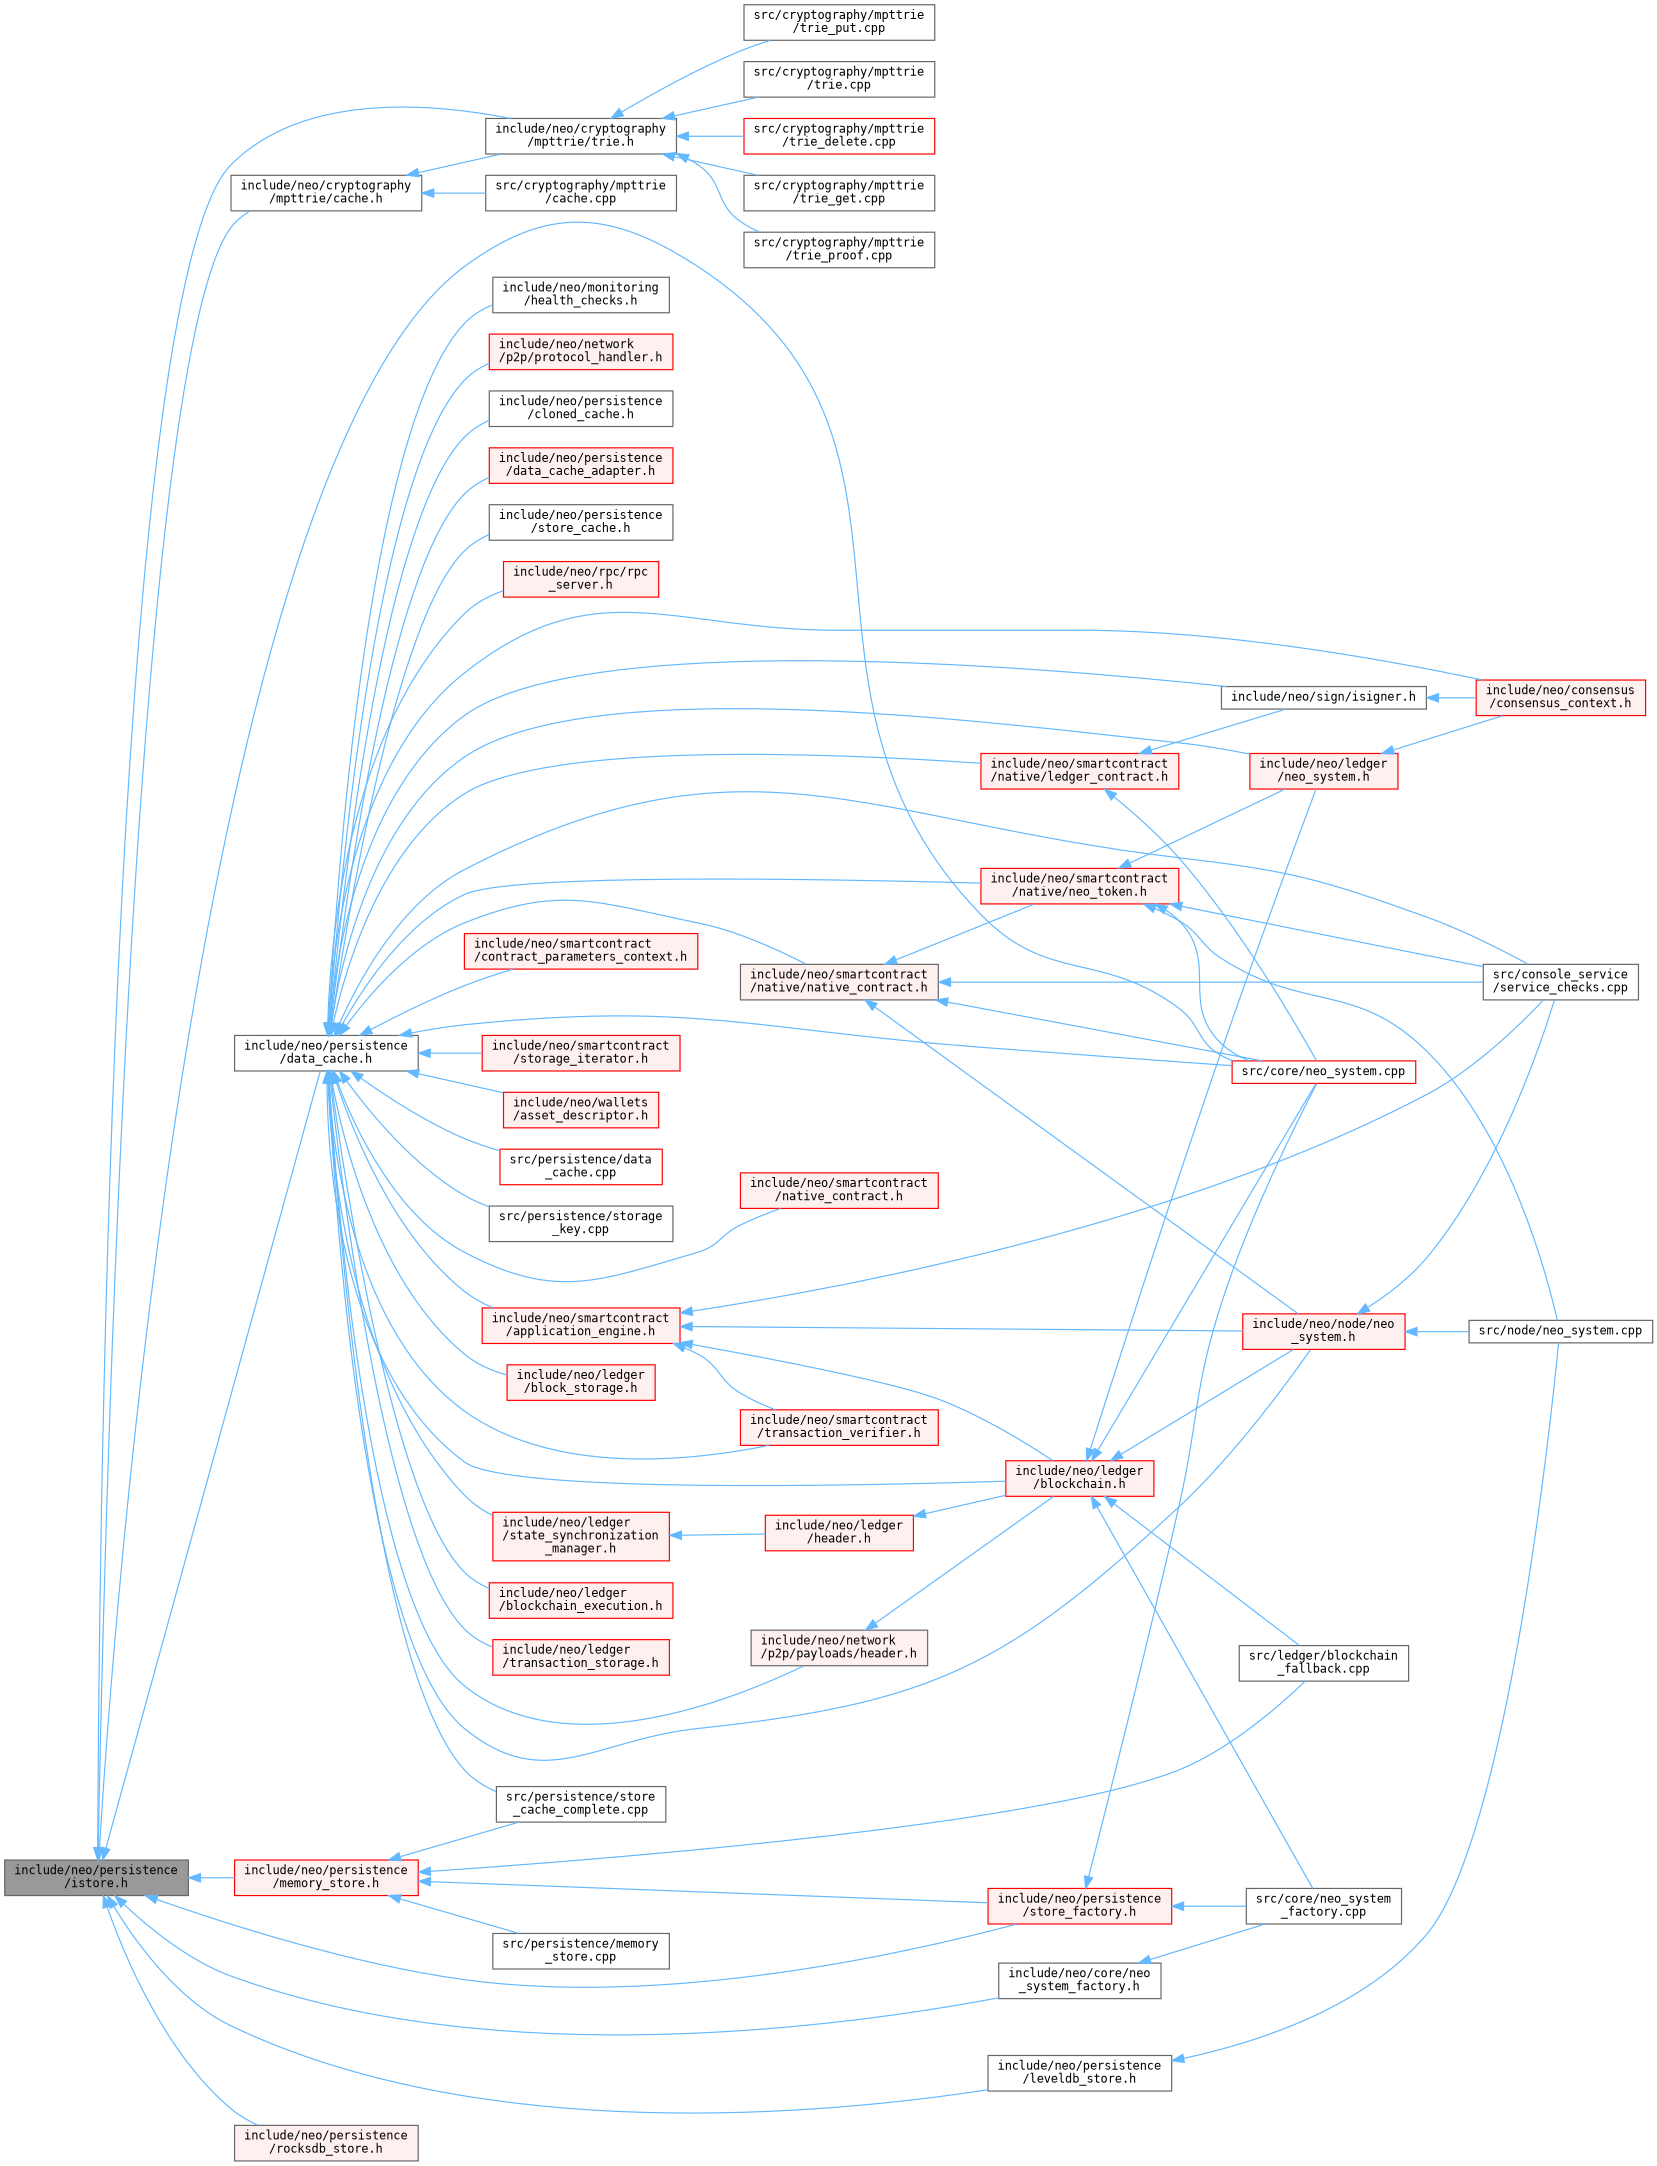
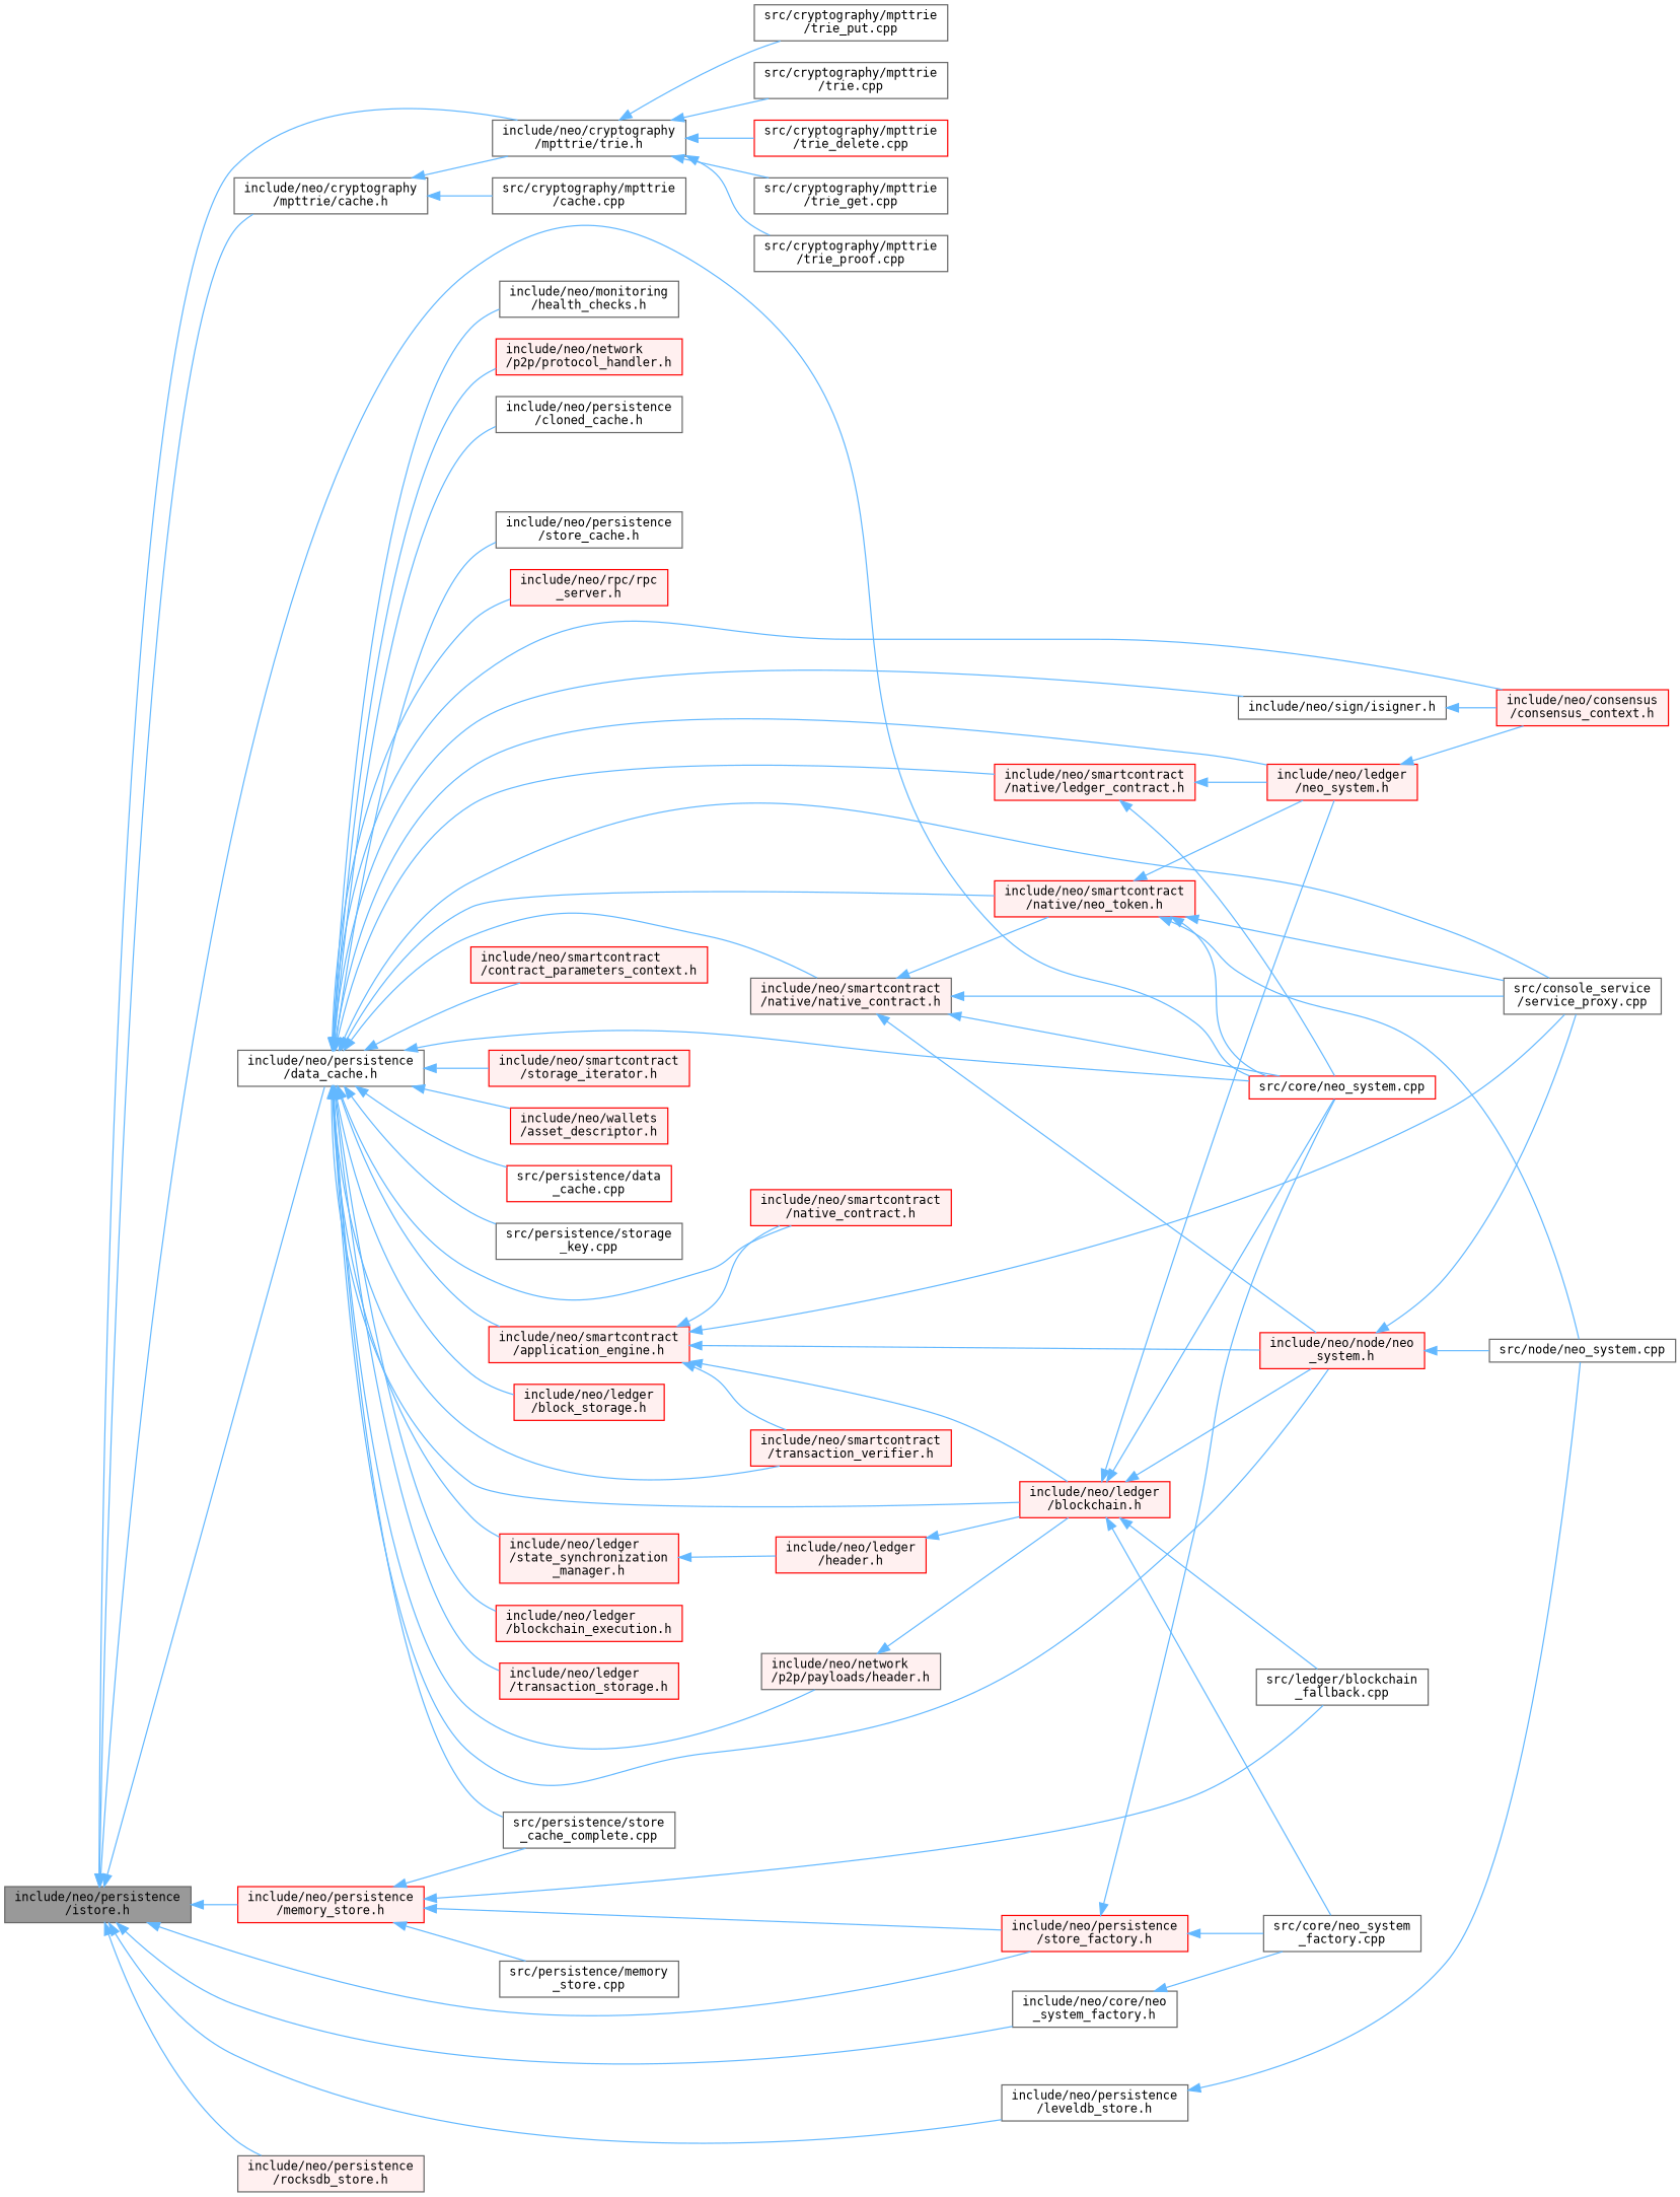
  digraph {
    fontname="DejaVu Sans Mono"
    rankdir=LR
    node [color=red fillcolor="#FFF0F0" fontname="DejaVu Sans Mono" fontsize=10 shape=box style=filled]
    edge [color=steelblue1 dir=back fontname="DejaVu Sans Mono" fontsize=10 labelfontname=Helvetica labelfontsize=10 style=solid]
    n1 [color=gray40 fillcolor=grey60 fontcolor=black height=0.2 label="include/neo/persistence\l/istore.h" width=0.4]
    n2 [color=grey40 fillcolor=white height=0.2 label="include/neo/core/neo\l_system_factory.h" width=0.4]
    n3 [color=grey40 fillcolor=white height=0.2 label="include/neo/cryptography\l/mpttrie/cache.h" width=0.4]
    n4 [color=grey40 fillcolor=white height=0.2 label="include/neo/cryptography\l/mpttrie/trie.h" width=0.4]
    n5 [color=grey40 fillcolor=white height=0.2 label="include/neo/persistence\l/data_cache.h" width=0.4]
    n6 [fillcolor=white height=0.2 label="src/core/neo_system.cpp" width=0.4]
    n7 [color=grey40 fillcolor=white height=0.2 label="include/neo/persistence\l/leveldb_store.h" width=0.4]
    n8 [height=0.2 label="include/neo/persistence\l/memory_store.h" width=0.4]
    n9 [height=0.2 label="include/neo/persistence\l/store_factory.h" width=0.4]
    n10 [color=grey40 height=0.2 label="include/neo/persistence\l/rocksdb_store.h" width=0.4]
    n11 [color=grey40 fillcolor=white height=0.2 label="src/core/neo_system\l_factory.cpp" width=0.4]
    n12 [color=grey40 fillcolor=white height=0.2 label="src/cryptography/mpttrie\l/cache.cpp" width=0.4]
    n13 [color=grey40 fillcolor=white height=0.2 label="src/cryptography/mpttrie\l/trie.cpp" width=0.4]
    n14 [fillcolor=white height=0.2 label="src/cryptography/mpttrie\l/trie_delete.cpp" width=0.4]
    n15 [color=grey40 fillcolor=white height=0.2 label="src/cryptography/mpttrie\l/trie_get.cpp" width=0.4]
    n16 [color=grey40 fillcolor=white height=0.2 label="src/cryptography/mpttrie\l/trie_proof.cpp" width=0.4]
    n17 [color=grey40 fillcolor=white height=0.2 label="src/cryptography/mpttrie\l/trie_put.cpp" width=0.4]
    n18 [height=0.2 label="include/neo/consensus\l/consensus_context.h" width=0.4]
    n19 [height=0.2 label="include/neo/ledger\l/block_storage.h" width=0.4]
    n20 [height=0.2 label="include/neo/ledger\l/blockchain.h" width=0.4]
    n21 [height=0.2 label="include/neo/ledger\l/neo_system.h" width=0.4]
    n22 [height=0.2 label="include/neo/node/neo\l_system.h" width=0.4]
-   n23 [color=grey40 fillcolor=white height=0.2 label="src/console_service\l/service_checks.cpp" width=0.4]
+   n23 [color=grey40 fillcolor=white height=0.2 label="src/console_service\l/service_proxy.cpp" width=0.4]
    n24 [height=0.2 label="include/neo/ledger\l/blockchain_execution.h" width=0.4]
    n25 [height=0.2 label="include/neo/ledger\l/state_synchronization\l_manager.h" width=0.4]
    n26 [height=0.2 label="include/neo/ledger\l/transaction_storage.h" width=0.4]
    n27 [color=grey40 fillcolor=white height=0.2 label="include/neo/monitoring\l/health_checks.h" width=0.4]
    n28 [color=grey40 height=0.2 label="include/neo/network\l/p2p/payloads/header.h" width=0.4]
    n29 [height=0.2 label="include/neo/network\l/p2p/protocol_handler.h" width=0.4]
    n30 [color=grey40 fillcolor=white height=0.2 label="include/neo/persistence\l/cloned_cache.h" width=0.4]
-   n31 [height=0.2 label="include/neo/persistence\l/data_cache_adapter.h" width=0.4]
    n32 [color=grey40 fillcolor=white height=0.2 label="include/neo/persistence\l/store_cache.h" width=0.4]
    n33 [height=0.2 label="include/neo/rpc/rpc\l_server.h" width=0.4]
    n34 [color=grey40 fillcolor=white height=0.2 label="include/neo/sign/isigner.h" width=0.4]
    n35 [height=0.2 label="include/neo/smartcontract\l/application_engine.h" width=0.4]
    n36 [height=0.2 label="include/neo/smartcontract\l/native_contract.h" width=0.4]
    n37 [height=0.2 label="include/neo/smartcontract\l/transaction_verifier.h" width=0.4]
    n38 [height=0.2 label="include/neo/smartcontract\l/contract_parameters_context.h" width=0.4]
    n39 [height=0.2 label="include/neo/smartcontract\l/native/ledger_contract.h" width=0.4]
    n40 [color=grey40 height=0.2 label="include/neo/smartcontract\l/native/native_contract.h" width=0.4]
    n41 [height=0.2 label="include/neo/smartcontract\l/native/neo_token.h" width=0.4]
    n42 [height=0.2 label="include/neo/smartcontract\l/storage_iterator.h" width=0.4]
    n43 [height=0.2 label="include/neo/wallets\l/asset_descriptor.h" width=0.4]
    n44 [fillcolor=white height=0.2 label="src/persistence/data\l_cache.cpp" width=0.4]
    n45 [color=grey40 fillcolor=white height=0.2 label="src/persistence/storage\l_key.cpp" width=0.4]
    n46 [color=grey40 fillcolor=white height=0.2 label="src/persistence/store\l_cache_complete.cpp" width=0.4]
    n47 [color=grey40 fillcolor=white height=0.2 label="src/node/neo_system.cpp" width=0.4]
    n48 [color=grey40 fillcolor=white height=0.2 label="src/ledger/blockchain\l_fallback.cpp" width=0.4]
    n49 [color=grey40 fillcolor=white height=0.2 label="src/persistence/memory\l_store.cpp" width=0.4]
    n50 [height=0.2 label="include/neo/ledger\l/header.h" width=0.4]
    n1 -> n2
    n1 -> n3
    n1 -> n4
    n1 -> n5
    n1 -> n6
    n1 -> n7
    n1 -> n8
    n1 -> n9
    n1 -> n10
    n2 -> n11
    n3 -> n4
    n3 -> n12
    n4 -> n13
    n4 -> n14
    n4 -> n15
    n4 -> n16
    n4 -> n17
    n5 -> n6
    n5 -> n18
    n5 -> n19
    n5 -> n20
    n5 -> n21
    n5 -> n22
    n5 -> n23
    n5 -> n24
    n5 -> n25
    n5 -> n26
    n5 -> n27
    n5 -> n28
    n5 -> n29
    n5 -> n30
-   n5 -> n31
    n5 -> n32
    n5 -> n33
    n5 -> n34
    n5 -> n35
    n5 -> n36
    n5 -> n37
    n5 -> n38
    n5 -> n39
    n5 -> n40
    n5 -> n41
    n5 -> n42
    n5 -> n43
    n5 -> n44
    n5 -> n45
    n5 -> n46
    n7 -> n47
    n8 -> n9
    n8 -> n46
    n8 -> n48
    n8 -> n49
    n9 -> n6
    n9 -> n11
    n20 -> n6
    n20 -> n11
    n20 -> n21
    n20 -> n22
    n20 -> n48
    n21 -> n18
    n22 -> n23
    n22 -> n47
    n25 -> n50
    n28 -> n20
    n34 -> n18
    n35 -> n20
    n35 -> n22
    n35 -> n23
+   n35 -> n36
    n35 -> n37
    n39 -> n6
-   n39 -> n34
+   n39 -> n21
    n40 -> n6
    n40 -> n22
    n40 -> n23
    n40 -> n41
    n41 -> n6
    n41 -> n21
    n41 -> n23
    n41 -> n47
    n50 -> n20
  }
